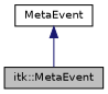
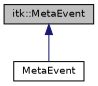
  digraph {
    node [color=black fontname=Helvetica fontsize=10 shape=record style=filled]
    n1 [fillcolor=grey75 fontcolor=black height=0.2 label="itk::MetaEvent" width=0.4]
    n2 [fillcolor=white height=0.2 label=MetaEvent width=0.4]
-   n2 -> n1 [color=midnightblue dir=back fontname=Helvetica fontsize=10 labelfontname=Helvetica labelfontsize=10 style=solid]
+   n1 -> n2 [color=midnightblue dir=back fontname=Helvetica fontsize=10 labelfontname=Helvetica labelfontsize=10 style=solid]
  }
